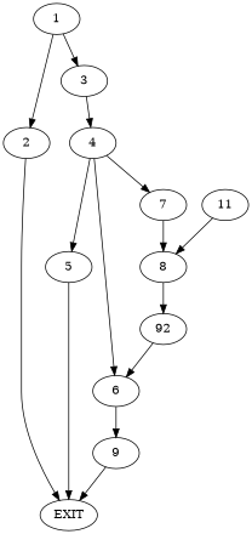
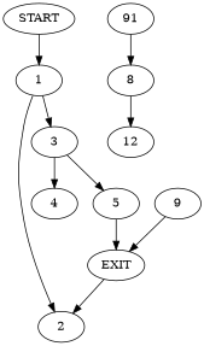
  digraph {
+   n1 [label=START]
    1
    2
    3
    n5 [label=EXIT]
    4
    5
-   6
-   7
    9
    8
-   12 [label=92]
-   11
+   12
+   11 [label=91]
+   n1 -> 1
    1 -> 2
    1 -> 3
-   2 -> n5
+   n5 -> 2
    3 -> 4
-   4 -> 5
-   4 -> 6
-   4 -> 7
+   3 -> 5
    5 -> n5
-   6 -> 9
-   7 -> 8
    9 -> n5
    8 -> 12
-   12 -> 6
    11 -> 8
  }
